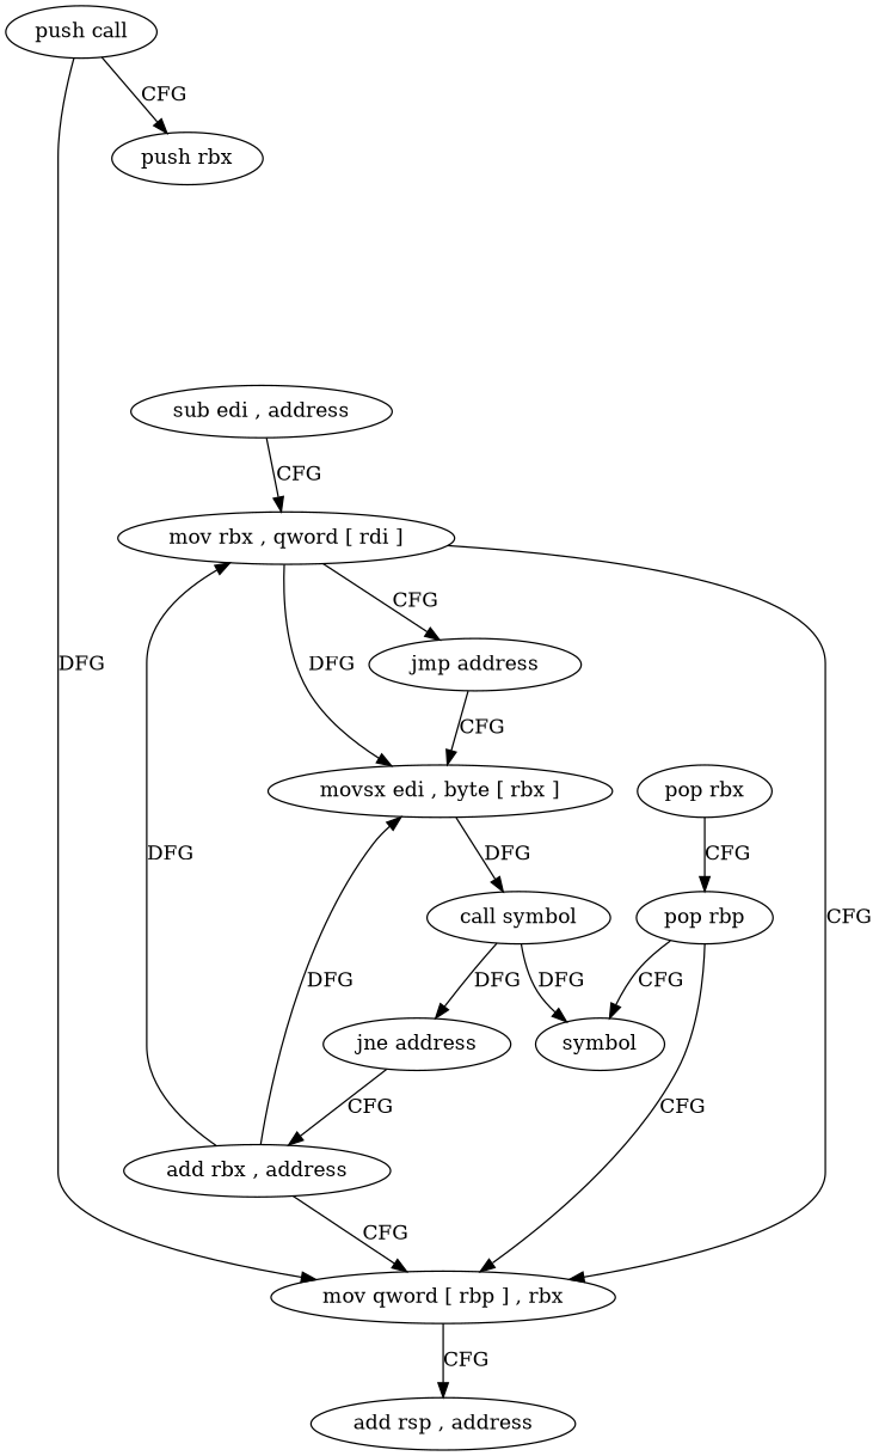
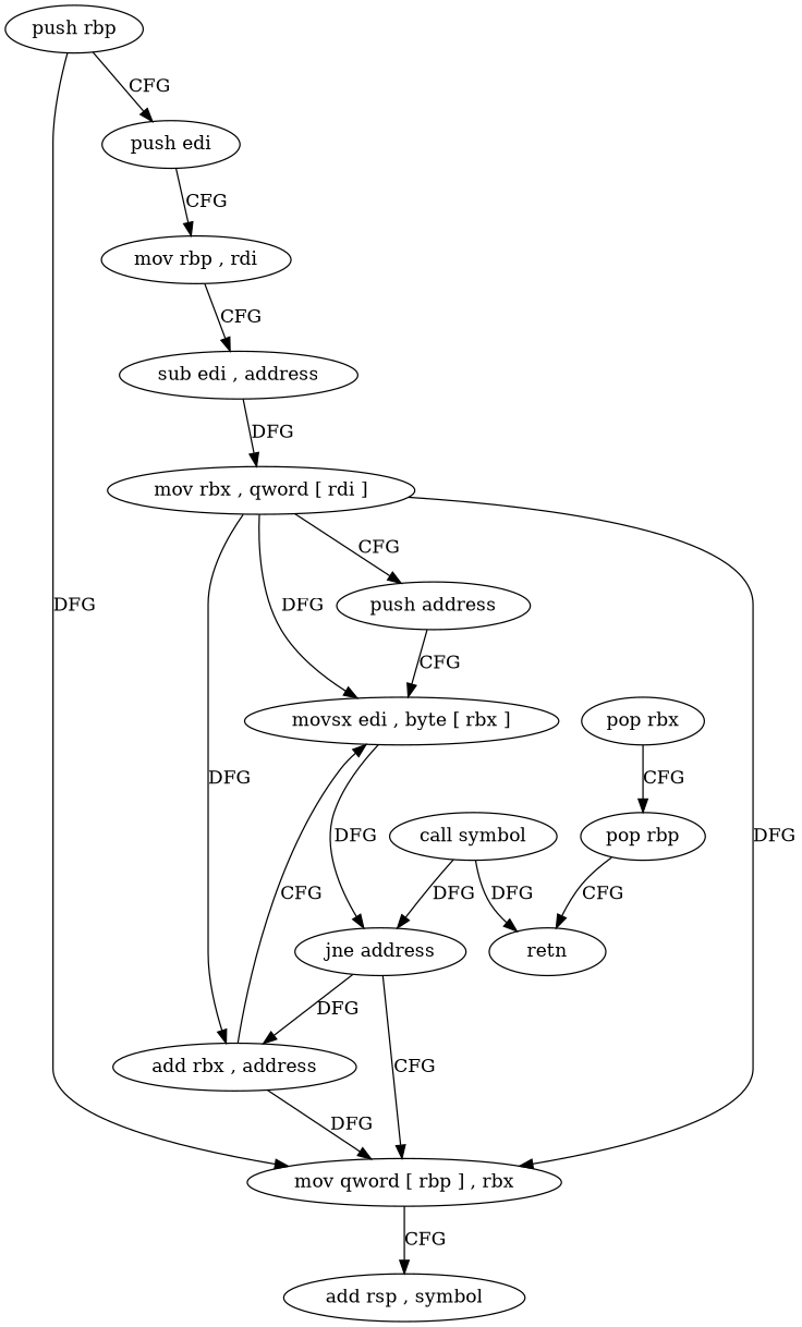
  digraph {
-   n1 [label="push call"]
-   n2 [label="push rbx"]
+   n1 [label="push rbp"]
+   n2 [label="push edi"]
    n3 [label="mov qword [ rbp ] , rbx"]
+   n4 [label="mov rbp , rdi"]
    n5 [label="sub edi , address"]
    n6 [label="mov rbx , qword [ rdi ]"]
-   n7 [label="add rsp , address"]
-   n8 [label="jmp address"]
+   n7 [label="add rsp , symbol"]
+   n8 [label="push address"]
    n9 [label="movsx edi , byte [ rbx ]"]
    n10 [label="add rbx , address"]
    n11 [label="call symbol"]
    n12 [label="jne address"]
-   n13 [label=symbol]
+   n13 [label=retn]
    n14 [label="pop rbx"]
    n15 [label="pop rbp"]
    n1 -> n2 [label=CFG]
    n1 -> n3 [label=DFG]
+   n2 -> n4 [label=CFG]
    n3 -> n7 [label=CFG]
-   n5 -> n6 [label=CFG]
-   n6 -> n3 [label=CFG]
+   n4 -> n5 [label=CFG]
+   n5 -> n6 [label=DFG]
+   n6 -> n3 [label=DFG]
    n6 -> n8 [label=CFG]
    n6 -> n9 [label=DFG]
-   n10 -> n6 [label=DFG]
+   n6 -> n10 [label=DFG]
    n8 -> n9 [label=CFG]
-   n9 -> n11 [label=DFG]
-   n10 -> n3 [label=CFG]
-   n10 -> n9 [label=DFG]
+   n9 -> n12 [label=DFG]
+   n10 -> n3 [label=DFG]
+   n10 -> n9 [label=CFG]
    n11 -> n12 [label=DFG]
    n11 -> n13 [label=DFG]
-   n15 -> n3 [label=CFG]
-   n12 -> n10 [label=CFG]
+   n12 -> n3 [label=CFG]
+   n12 -> n10 [label=DFG]
    n14 -> n15 [label=CFG]
    n15 -> n13 [label=CFG]
  }
